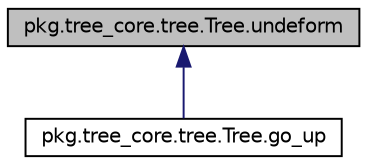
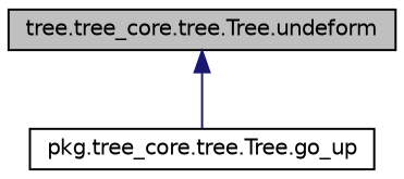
  digraph {
    rankdir=TB
    node [color=black fontname=Helvetica fontsize=10 shape=record style=filled]
-   n1 [fillcolor=grey75 fontcolor=black height=0.2 label="pkg.tree_core.tree.Tree.undeform" width=0.4]
+   n1 [fillcolor=grey75 fontcolor=black height=0.2 label="tree.tree_core.tree.Tree.undeform" width=0.4]
    n2 [fillcolor=white height=0.2 label="pkg.tree_core.tree.Tree.go_up" width=0.4]
    n1 -> n2 [color=midnightblue dir=back fontname=Helvetica fontsize=10 labelfontname=Helvetica labelfontsize=10 style=solid]
  }
